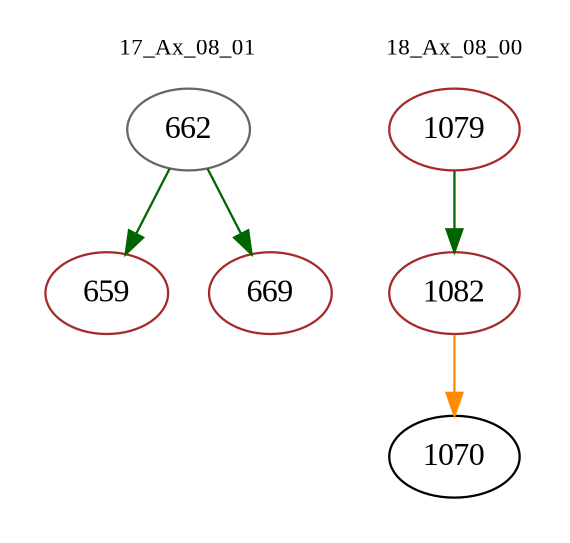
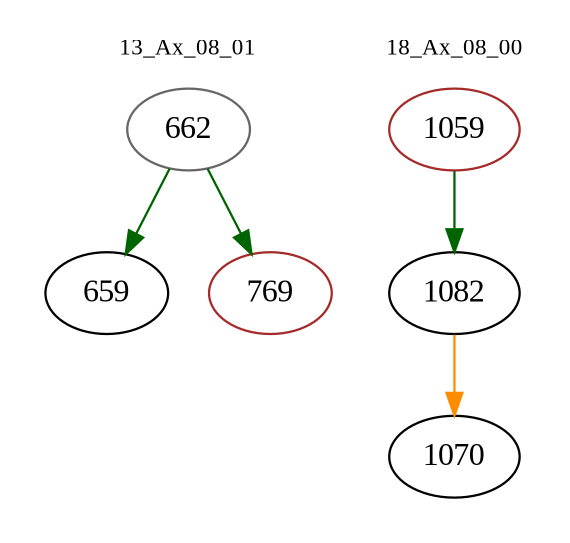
  digraph {
    fontname="Liberation Serif"
    node [color=brown fontname="Liberation Serif"]
    edge [color=darkgreen fontname="Liberation Serif"]
    n1 [color=gray40 label=662]
-   n2 [label=659]
-   n3 [label=669]
-   n4 [label=1079]
+   n2 [color=black label=659]
+   n3 [label=769]
+   n4 [label=1059]
    n5 [color=black label=1070]
-   n6 [label=1082]
+   n6 [color=black label=1082]
    subgraph cluster_1 {
      color=white
      fontsize=10
-     label="17_Ax_08_01"
+     label="13_Ax_08_01"
      n1
      n2
      n3
    }
    subgraph cluster_2 {
      color=white
      fontsize=10
      label="18_Ax_08_00"
      n4
      n5
      n6
    }
    n1 -> n2
    n1 -> n3
    n4 -> n6
    n6 -> n5 [color=darkorange]
  }
